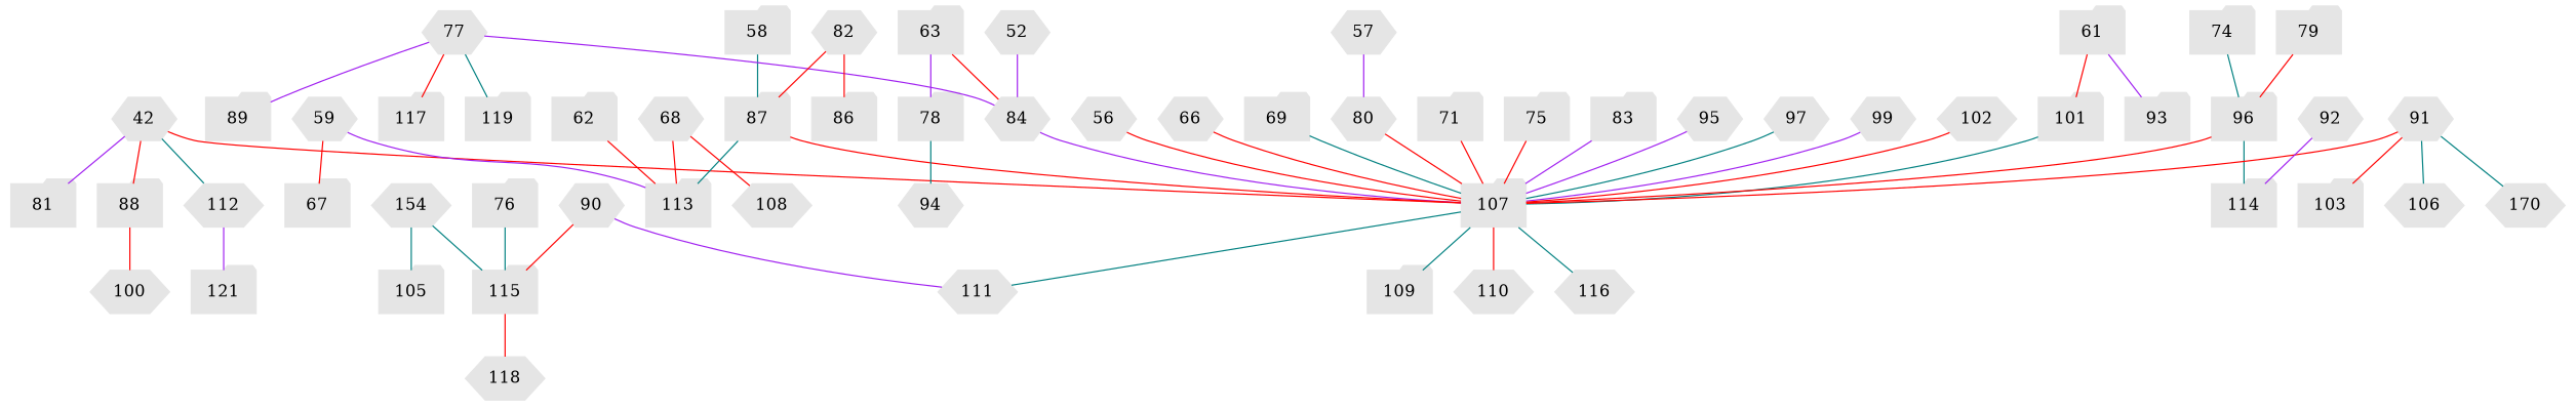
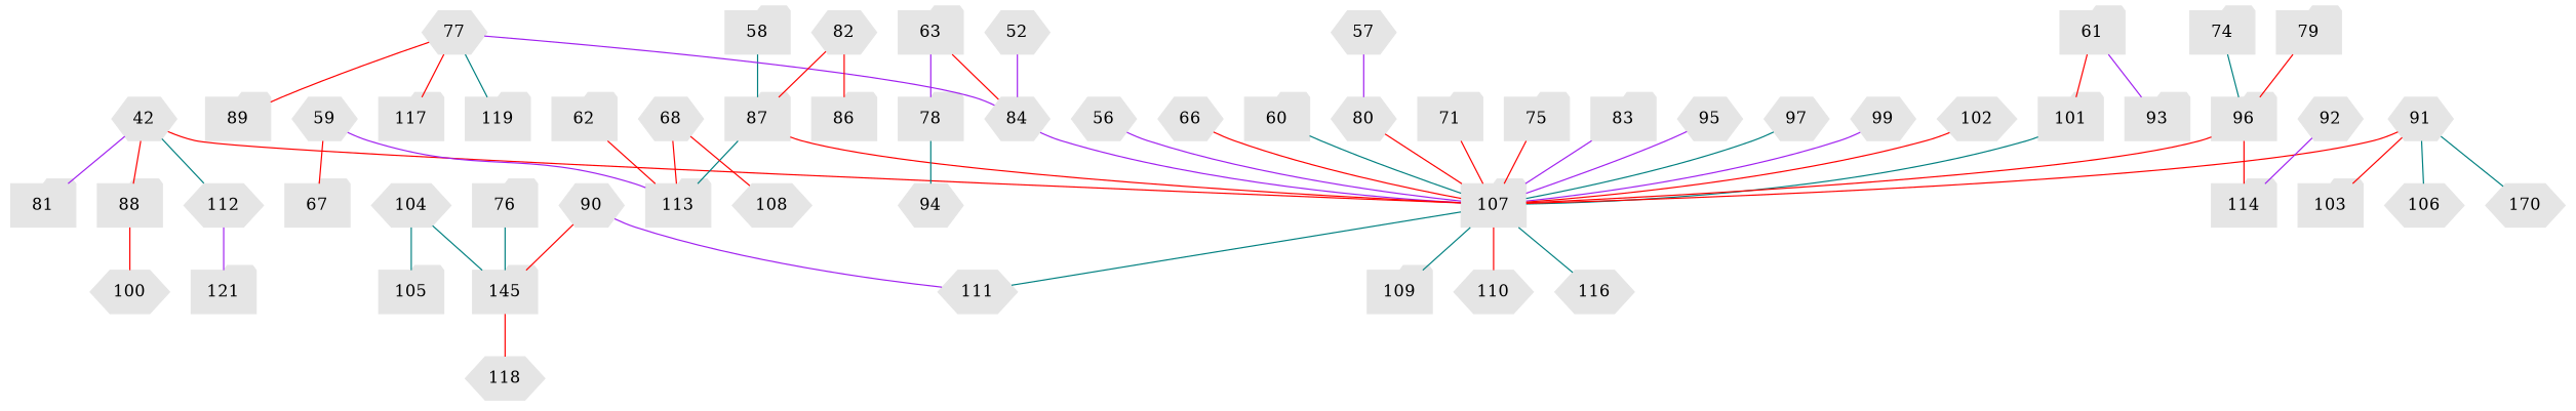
  graph {
    node [color=gray90 shape=folder style=filled]
    edge [color=red]
    42 [shape=hexagon]
    81
    88
    107 [super="+6+98+85+54"]
    112 [shape=hexagon]
    100 [shape=hexagon]
    111 [shape=hexagon super="+9"]
    109
    110 [shape=hexagon]
    116 [shape=hexagon]
    121
    84 [shape=hexagon super="+21+13+44"]
    52 [shape=hexagon]
    56 [shape=hexagon]
    80 [shape=hexagon super="+50"]
    57 [shape=hexagon]
    87 [super="+10"]
    113 [super="+49+32+55+46"]
    58
    59 [shape=hexagon]
    67
    61
    93
    101 [super="+5+14+28+29+38"]
    62
    63
    78
    94 [shape=hexagon]
    66 [shape=hexagon super="+27"]
    68 [shape=hexagon]
    108 [shape=hexagon]
-   69
+   69 [label=60]
    71
    96 [super="+19"]
    114 [super="+45"]
    74
    75
-   115 [super="+64"]
+   115 [super="+64" label=145]
    118 [shape=hexagon]
    76
    77 [shape=hexagon super="+17+60+72"]
    89
    117
    119
    79
    82 [shape=hexagon]
    86
    83
    90 [shape=hexagon super="+34"]
    91 [shape=hexagon super="+65"]
    103
    106 [shape=hexagon]
    n53 [label=170 shape=hexagon]
    92 [shape=hexagon]
    95 [shape=hexagon]
    97 [shape=hexagon]
    99 [shape=hexagon]
    102 [shape=hexagon]
-   104 [shape=hexagon label=154]
+   104 [shape=hexagon]
    105
    42 -- 81 [color=purple]
    42 -- 88
    42 -- 107
    42 -- 112 [color=teal]
    88 -- 100
    107 -- 111 [color=teal]
    107 -- 109 [color=teal]
    107 -- 110
    107 -- 116 [color=teal]
    112 -- 121 [color=purple]
    84 -- 107 [color=purple]
    52 -- 84 [color=purple]
-   56 -- 107
+   56 -- 107 [color=purple]
    80 -- 107
    57 -- 80 [color=purple]
    87 -- 107
    87 -- 113 [color=teal]
    58 -- 87 [color=teal]
    59 -- 113 [color=purple]
    59 -- 67
    61 -- 93 [color=purple]
    61 -- 101
    101 -- 107 [color=teal]
    62 -- 113
    63 -- 84
    63 -- 78 [color=purple]
    78 -- 94 [color=teal]
    66 -- 107
    68 -- 113
    68 -- 108
    69 -- 107 [color=teal]
    71 -- 107
    96 -- 107
-   96 -- 114 [color=teal]
+   96 -- 114
    74 -- 96 [color=teal]
    75 -- 107
    115 -- 118
    76 -- 115 [color=teal]
    77 -- 84 [color=purple]
-   77 -- 89 [color=purple]
+   77 -- 89
    77 -- 117
    77 -- 119 [color=teal]
    79 -- 96
    82 -- 87
    82 -- 86
    83 -- 107 [color=purple]
    90 -- 111 [color=purple]
    90 -- 115
    91 -- 107
    91 -- 103
    91 -- 106 [color=teal]
    91 -- n53 [color=teal]
    92 -- 114 [color=purple]
    95 -- 107 [color=purple]
    97 -- 107 [color=teal]
    99 -- 107 [color=purple]
    102 -- 107
    104 -- 115 [color=teal]
    104 -- 105 [color=teal]
  }
